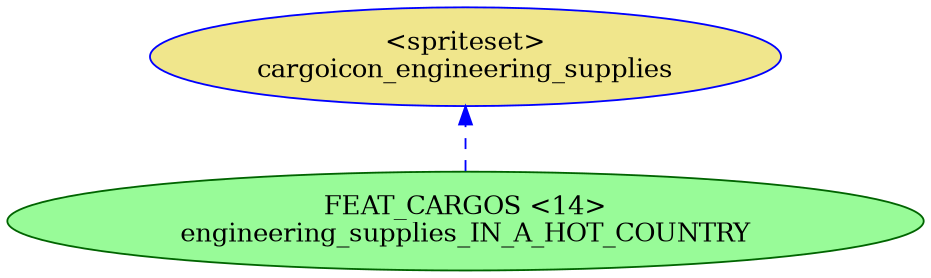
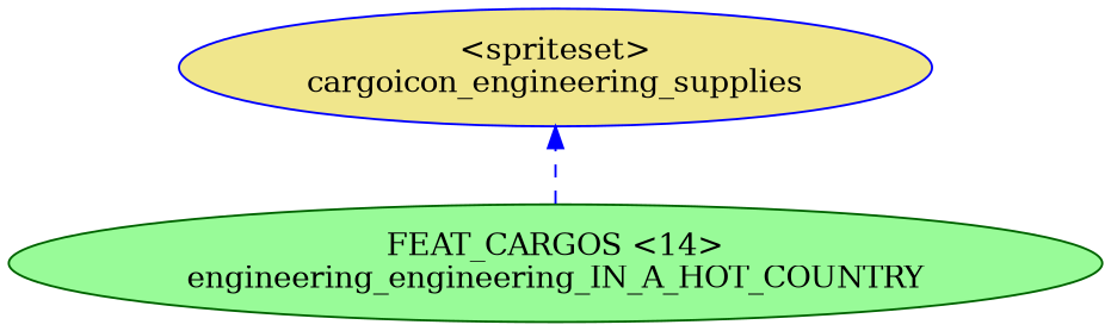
  digraph {
    rankdir=BT
    node [style=filled]
    n1 [fillcolor=khaki label="<spriteset>\ncargoicon_engineering_supplies" color=blue]
-   n2 [fillcolor=palegreen label="FEAT_CARGOS <14>\nengineering_supplies_IN_A_HOT_COUNTRY" color=darkgreen]
+   n2 [fillcolor=palegreen label="FEAT_CARGOS <14>\nengineering_engineering_IN_A_HOT_COUNTRY" color=darkgreen]
    n2 -> n1 [color=blue style=dashed]
  }
